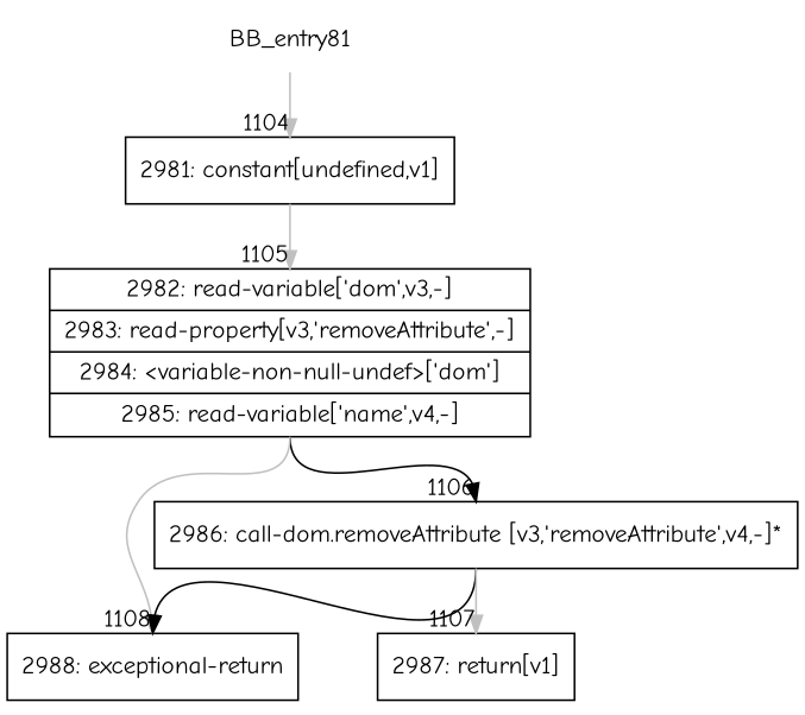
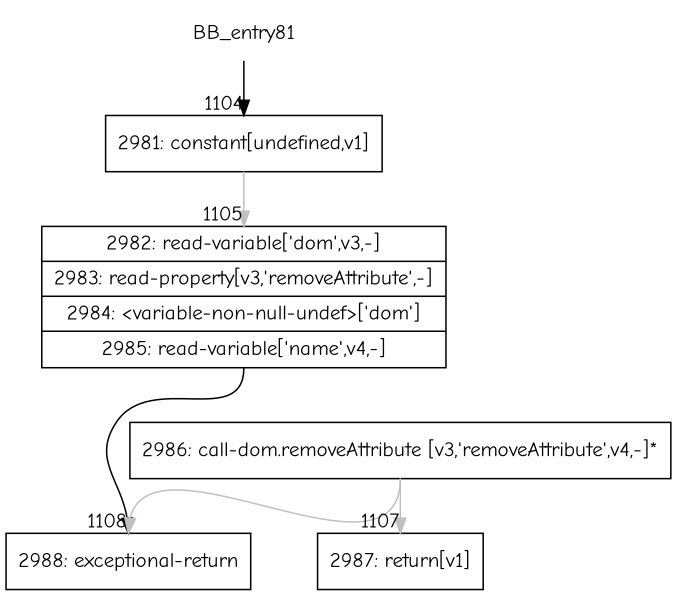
  digraph {
    fontname="Comic Neue"
    rankdir=TD
    node [fontname="Comic Neue" shape=record]
    edge [fontname="Comic Neue" headport=n tailport=s color=gray]
    n1 [label=BB_entry81 shape=none]
    n2 [label="{2981: constant[undefined,v1]}"]
    n3 [label="{2982: read-variable['dom',v3,-]|2983: read-property[v3,'removeAttribute',-]|2984: \<variable-non-null-undef\>['dom']|2985: read-variable['name',v4,-]}"]
    n4 [label="{2986: call-dom.removeAttribute [v3,'removeAttribute',v4,-]*}"]
    n5 [label="{2988: exceptional-return}"]
    n6 [label="{2987: return[v1]}"]
-   n1 -> n2 [headlabel="    1104"]
+   n1 -> n2 [headlabel="    1104" color=""]
    n2 -> n3 [headlabel="      1105"]
-   n3 -> n4 [headlabel="      1106" color=""]
-   n3 -> n5 [headlabel="      1108"]
-   n4 -> n5 [color=black]
+   n3 -> n5 [color=black headlabel="      1108"]
+   n4 -> n5
    n4 -> n6 [headlabel="      1107"]
  }
